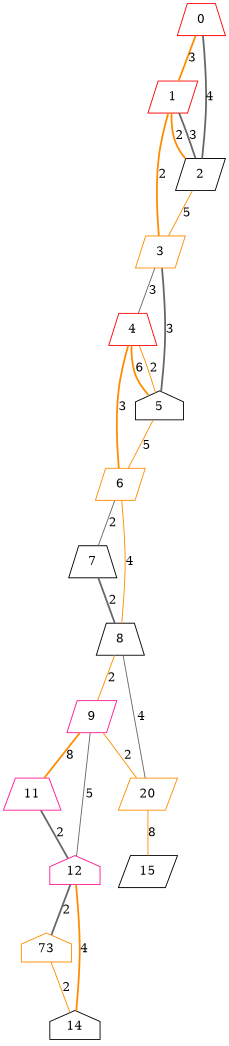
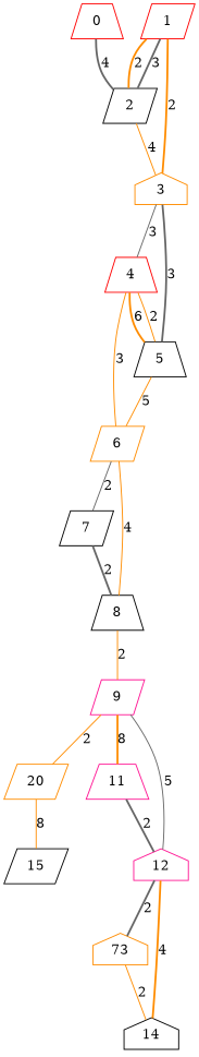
  graph {
    fontname="DejaVu Serif"
    node [color=black fontname="DejaVu Serif" shape=parallelogram weight=1]
    edge [color=darkorange fontname="DejaVu Serif" style=bold]
    0 [color=red shape=trapezium]
    1 [color=red weight=2]
    2
-   3 [color=darkorange]
+   3 [color=darkorange shape=house]
    4 [color=red shape=trapezium]
-   5 [shape=house]
+   5 [shape=trapezium]
    6 [color=darkorange]
-   7 [shape=trapezium]
+   7
    8 [shape=trapezium]
    9 [color=deeppink]
    n11 [color=darkorange label=20]
    11 [color=deeppink shape=trapezium]
    12 [color=deeppink shape=house]
    15 [weight=4]
    n15 [color=darkorange label=73 shape=house]
    14 [shape=house]
-   0 -- 1 [label=3]
    0 -- 2 [color=gray40 label=4]
    1 -- 2 [color=gray40 label=3]
    1 -- 2 [label=2]
    1 -- 3 [label=2]
-   2 -- 3 [label=5 style=solid]
+   2 -- 3 [label=4 style=solid]
    3 -- 4 [color=gray40 label=3 style=solid]
    3 -- 5 [color=gray40 label=3]
    4 -- 5 [label=2 style=solid]
    4 -- 5 [label=6]
-   4 -- 6 [label=3]
+   4 -- 6 [label=3 style=solid]
    5 -- 6 [label=5 style=solid]
    6 -- 7 [color=gray40 label=2 style=solid]
    6 -- 8 [label=4 style=solid]
    7 -- 8 [color=gray40 label=2]
    8 -- 9 [label=2 style=solid]
-   8 -- n11 [color=gray40 label=4 style=solid]
    9 -- n11 [label=2 style=solid]
    9 -- 11 [label=8]
    9 -- 12 [color=gray40 label=5 style=solid]
    n11 -- 15 [label=8 style=solid]
    11 -- 12 [color=gray40 label=2]
    12 -- n15 [color=gray40 label=2]
    12 -- 14 [label=4]
    n15 -- 14 [label=2 style=solid]
  }
